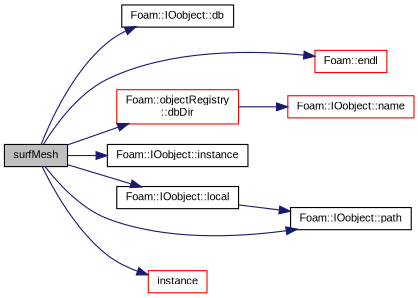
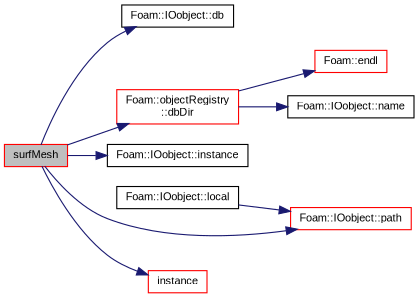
  digraph {
    fontname="Liberation Sans"
    rankdir=LR
    node [color=black fontname="Liberation Sans" fontsize=10 shape=record]
    edge [color=midnightblue fontname="Liberation Sans" fontsize=10 labelfontname=FreeSans labelfontsize=10 style=solid]
-   n1 [fillcolor=grey75 fontcolor=black height=0.2 label=surfMesh style=filled width=0.4]
+   n1 [color=red fillcolor=grey75 fontcolor=black height=0.2 label=surfMesh style=filled width=0.4]
    n2 [height=0.2 label="Foam::IOobject::db" width=0.4]
    n3 [color=red height=0.2 label="Foam::objectRegistry\l::dbDir" width=0.4]
    n4 [color=red height=0.2 label="Foam::endl" width=0.4]
    n5 [height=0.2 label="Foam::IOobject::instance" width=0.4]
    n6 [height=0.2 label="Foam::IOobject::local" width=0.4]
-   n7 [height=0.2 label="Foam::IOobject::path" width=0.4]
+   n7 [color=red height=0.2 label="Foam::IOobject::path" width=0.4]
    n8 [color=red height=0.2 label=instance width=0.4]
-   n9 [color=red height=0.2 label="Foam::IOobject::name" width=0.4]
+   n9 [height=0.2 label="Foam::IOobject::name" width=0.4]
    n1 -> n2
    n1 -> n3
-   n1 -> n4
+   n3 -> n4
    n1 -> n5
-   n1 -> n6
    n1 -> n7
    n1 -> n8
    n3 -> n9
    n6 -> n7
  }
